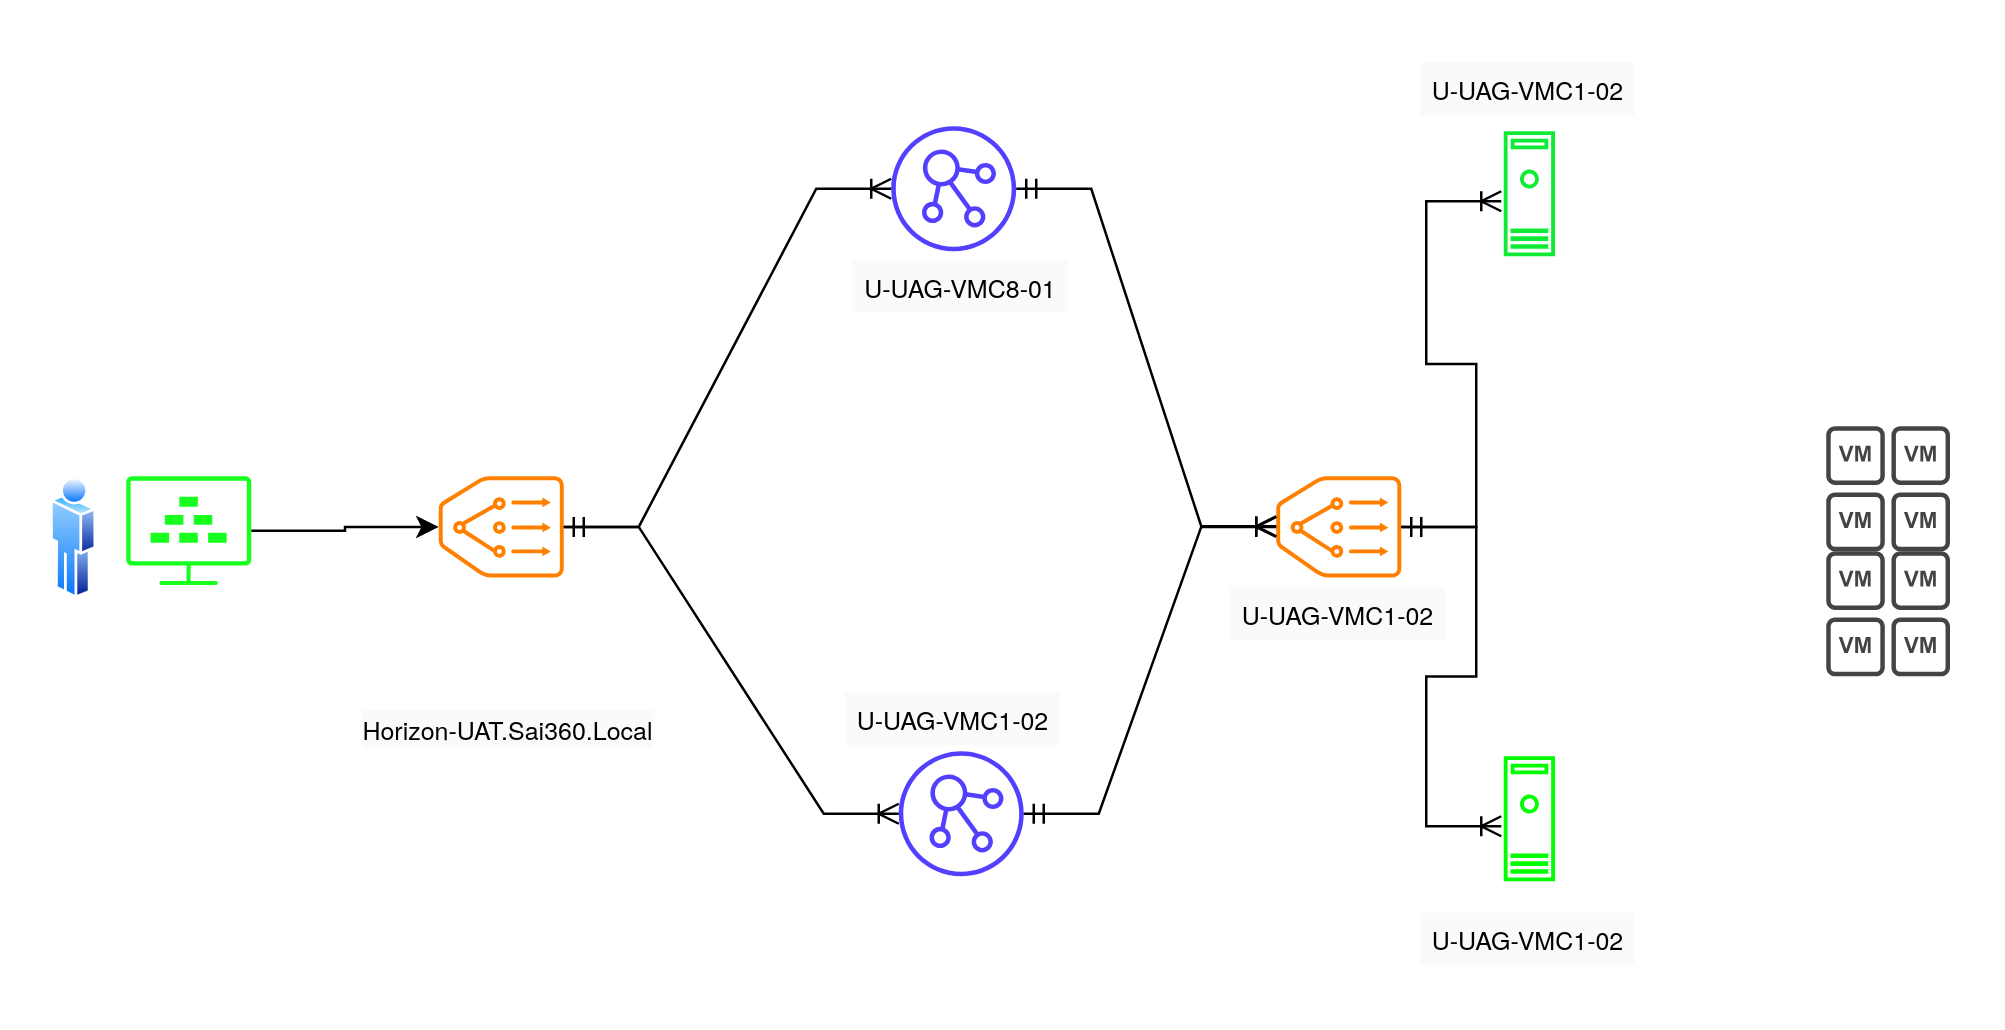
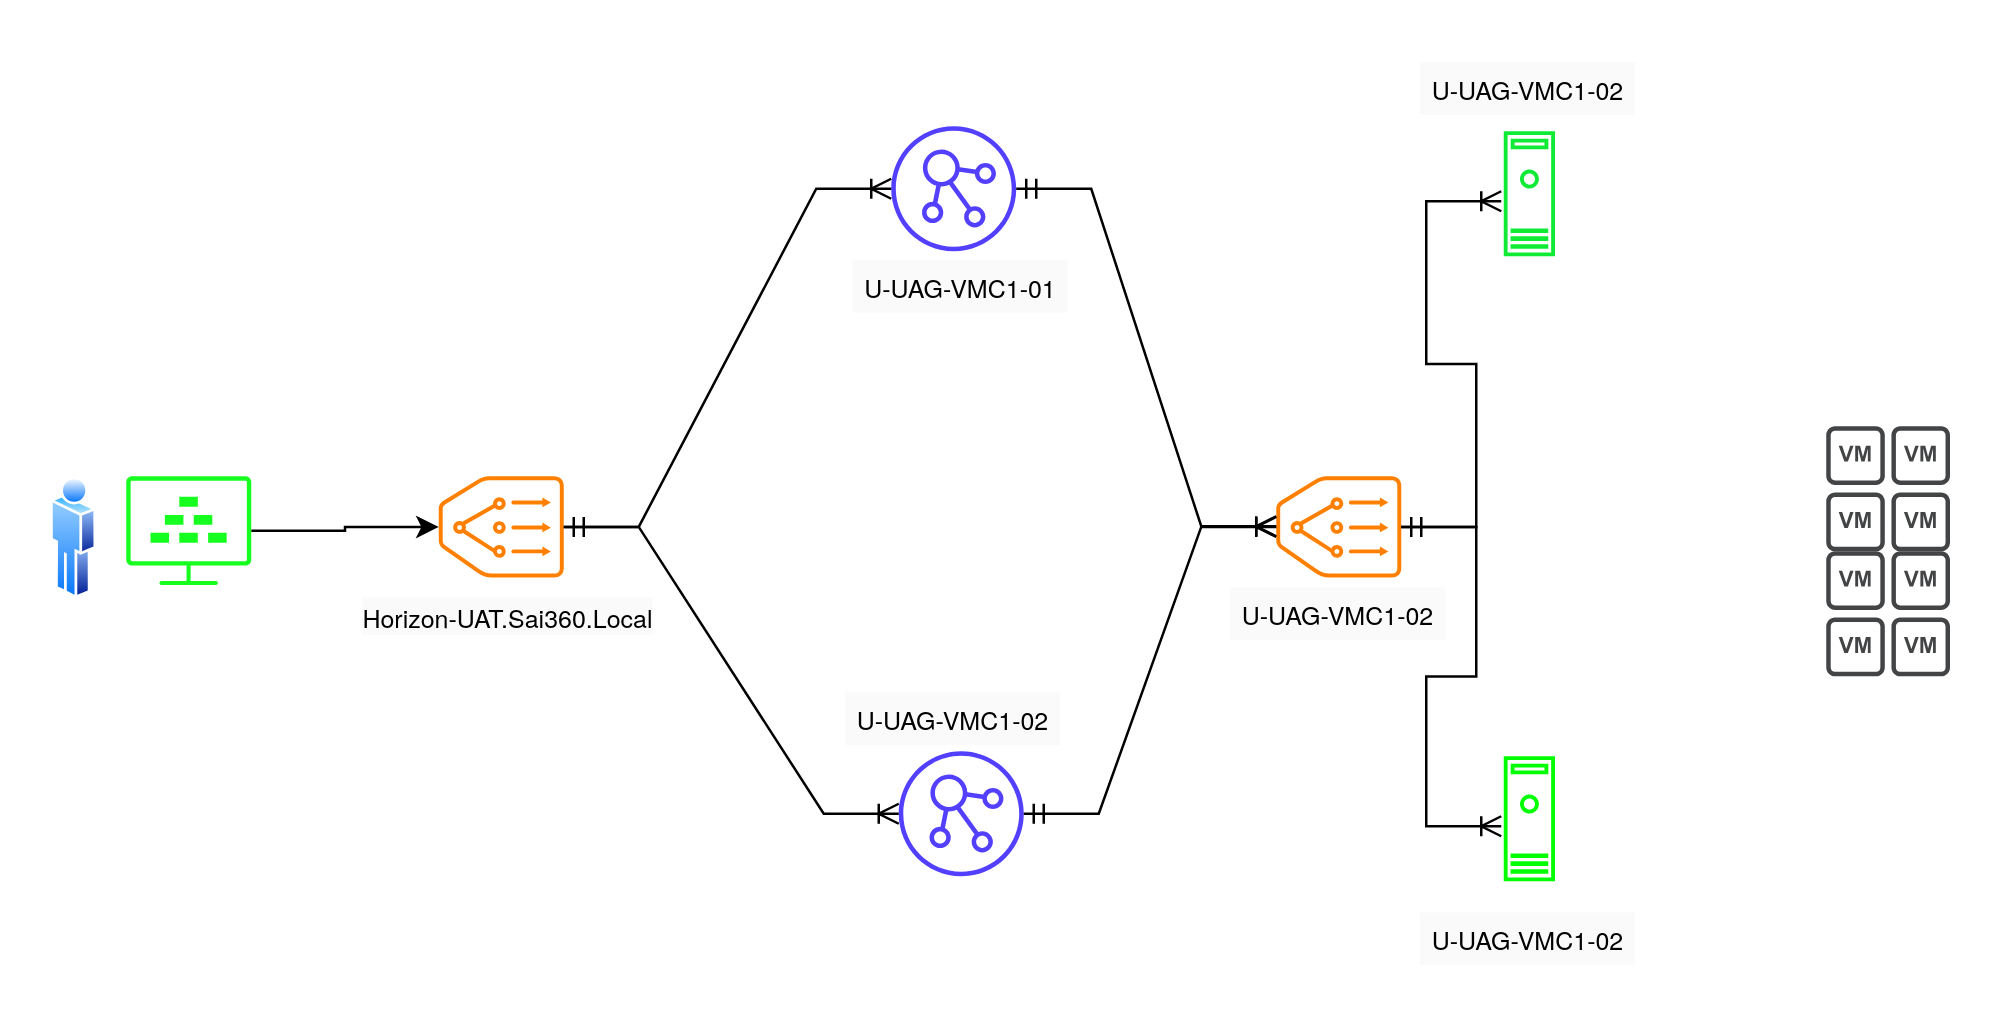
  <mxCell id="0" />
  <mxCell id="1" parent="0" />
  <mxCell id="2" value="" style="sketch=0;pointerEvents=1;shadow=0;dashed=0;html=1;strokeColor=none;fillColor=#FF8000;aspect=fixed;labelPosition=center;verticalLabelPosition=bottom;verticalAlign=top;align=center;outlineConnect=0;shape=mxgraph.vvd.nsx_edge_and_load_balancer;fillStyle=solid;" vertex="1" parent="1"><mxGeometry x="175" y="190" width="50" height="40.5" as="geometry" /></mxCell>
  <mxCell id="3" style="edgeStyle=orthogonalEdgeStyle;rounded=0;orthogonalLoop=1;jettySize=auto;html=1;" edge="1" parent="1" source="4" target="2"><mxGeometry relative="1" as="geometry" /></mxCell>
  <mxCell id="4" value="" style="sketch=0;pointerEvents=1;shadow=0;dashed=0;html=1;strokeColor=none;fillColor=#17FF1F;aspect=fixed;labelPosition=center;verticalLabelPosition=bottom;verticalAlign=top;align=center;outlineConnect=0;shape=mxgraph.vvd.horizon;" vertex="1" parent="1"><mxGeometry x="50" y="190" width="50" height="43.5" as="geometry" /></mxCell>
  <mxCell id="5" value="" style="sketch=0;pointerEvents=1;shadow=0;dashed=0;html=1;strokeColor=none;fillColor=#5340FF;aspect=fixed;labelPosition=center;verticalLabelPosition=bottom;verticalAlign=top;align=center;outlineConnect=0;shape=mxgraph.vvd.nsx_controller;" vertex="1" parent="1"><mxGeometry x="356" y="50" width="50" height="50" as="geometry" /></mxCell>
  <mxCell id="6" value="" style="sketch=0;pointerEvents=1;shadow=0;dashed=0;html=1;strokeColor=none;fillColor=#5340FF;aspect=fixed;labelPosition=center;verticalLabelPosition=bottom;verticalAlign=top;align=center;outlineConnect=0;shape=mxgraph.vvd.nsx_controller;" vertex="1" parent="1"><mxGeometry x="359" y="300" width="50" height="50" as="geometry" /></mxCell>
  <mxCell id="7" value="" style="sketch=0;pointerEvents=1;shadow=0;dashed=0;html=1;strokeColor=none;fillColor=#434445;aspect=fixed;labelPosition=center;verticalLabelPosition=bottom;verticalAlign=top;align=center;outlineConnect=0;shape=mxgraph.vvd.vm_group;" vertex="1" parent="1"><mxGeometry x="730" y="220" width="49.5" height="50" as="geometry" /></mxCell>
  <mxCell id="8" value="" style="sketch=0;pointerEvents=1;shadow=0;dashed=0;html=1;strokeColor=none;fillColor=#0feb34;aspect=fixed;labelPosition=center;verticalLabelPosition=bottom;verticalAlign=top;align=center;outlineConnect=0;shape=mxgraph.vvd.machine;" vertex="1" parent="1"><mxGeometry x="601" y="52" width="20.5" height="50" as="geometry" /></mxCell>
  <mxCell id="9" value="" style="sketch=0;pointerEvents=1;shadow=0;dashed=0;html=1;strokeColor=none;fillColor=#00FF00;aspect=fixed;labelPosition=center;verticalLabelPosition=bottom;verticalAlign=top;align=center;outlineConnect=0;shape=mxgraph.vvd.machine;" vertex="1" parent="1"><mxGeometry x="601" y="302" width="20.5" height="50" as="geometry" /></mxCell>
  <mxCell id="10" value="" style="sketch=0;pointerEvents=1;shadow=0;dashed=0;html=1;strokeColor=none;fillColor=#434445;aspect=fixed;labelPosition=center;verticalLabelPosition=bottom;verticalAlign=top;align=center;outlineConnect=0;shape=mxgraph.vvd.vm_group;" vertex="1" parent="1"><mxGeometry x="730" y="170" width="49.5" height="50" as="geometry" /></mxCell>
  <mxCell id="11" value="" style="image;aspect=fixed;perimeter=ellipsePerimeter;html=1;align=center;shadow=0;dashed=0;spacingTop=3;image=img/lib/active_directory/user.svg;" vertex="1" parent="1"><mxGeometry x="20" y="190" width="18.5" height="50" as="geometry" /></mxCell>
  <mxCell id="12" value="" style="edgeStyle=entityRelationEdgeStyle;fontSize=12;html=1;endArrow=ERoneToMany;startArrow=ERmandOne;rounded=0;" edge="1" parent="1" source="2" target="5"><mxGeometry width="100" height="100" relative="1" as="geometry"><mxPoint x="360" y="260" as="sourcePoint" /><mxPoint x="460" y="160" as="targetPoint" /><Array as="points"><mxPoint x="340" y="200" /></Array></mxGeometry></mxCell>
  <mxCell id="13" value="" style="edgeStyle=entityRelationEdgeStyle;fontSize=12;html=1;endArrow=ERoneToMany;rounded=0;" edge="1" parent="1" source="2" target="6"><mxGeometry width="100" height="100" relative="1" as="geometry"><mxPoint x="360" y="260" as="sourcePoint" /><mxPoint x="460" y="160" as="targetPoint" /></mxGeometry></mxCell>
  <mxCell id="14" value="" style="sketch=0;pointerEvents=1;shadow=0;dashed=0;html=1;strokeColor=none;fillColor=#FF8000;aspect=fixed;labelPosition=center;verticalLabelPosition=bottom;verticalAlign=top;align=center;outlineConnect=0;shape=mxgraph.vvd.nsx_edge_and_load_balancer;fillStyle=solid;" vertex="1" parent="1"><mxGeometry x="510" y="190" width="50" height="40.5" as="geometry" /></mxCell>
  <mxCell id="15" value="" style="edgeStyle=entityRelationEdgeStyle;fontSize=12;html=1;endArrow=ERoneToMany;startArrow=ERmandOne;rounded=0;" edge="1" parent="1" source="6" target="14"><mxGeometry width="100" height="100" relative="1" as="geometry"><mxPoint x="235" y="220" as="sourcePoint" /><mxPoint x="366" y="85" as="targetPoint" /><Array as="points"><mxPoint x="350" y="210" /></Array></mxGeometry></mxCell>
  <mxCell id="16" value="" style="edgeStyle=entityRelationEdgeStyle;fontSize=12;html=1;endArrow=ERoneToMany;startArrow=ERmandOne;rounded=0;" edge="1" parent="1" source="5"><mxGeometry width="100" height="100" relative="1" as="geometry"><mxPoint x="370" y="230" as="sourcePoint" /><mxPoint x="510" y="210" as="targetPoint" /><Array as="points"><mxPoint x="350" y="210" /></Array></mxGeometry></mxCell>
  <mxCell id="17" value="" style="edgeStyle=entityRelationEdgeStyle;fontSize=12;html=1;endArrow=ERoneToMany;startArrow=ERmandOne;rounded=0;" edge="1" parent="1" source="14"><mxGeometry width="100" height="100" relative="1" as="geometry"><mxPoint x="235" y="220" as="sourcePoint" /><mxPoint x="600" y="80" as="targetPoint" /><Array as="points"><mxPoint x="350" y="210" /></Array></mxGeometry></mxCell>
  <mxCell id="18" value="" style="edgeStyle=entityRelationEdgeStyle;fontSize=12;html=1;endArrow=ERoneToMany;rounded=0;" edge="1" parent="1" source="14"><mxGeometry width="100" height="100" relative="1" as="geometry"><mxPoint x="235" y="220" as="sourcePoint" /><mxPoint x="600" y="330" as="targetPoint" /></mxGeometry></mxCell>
- <mxCell id="19" value="&lt;div style=&quot;box-sizing: inherit; display: flex; flex: 0 1 auto; font-family: Metropolis, &amp;quot;Avenir Next&amp;quot;, &amp;quot;Helvetica Neue&amp;quot;, Arial, sans-serif; text-align: start; background-color: rgb(250, 250, 250);&quot; class=&quot;titles&quot;&gt;&lt;pre style=&quot;box-sizing: inherit; margin: 0px 0.3rem; font-family: var(--clr-h1-font-family,Metropolis,&amp;quot;Avenir Next&amp;quot;,&amp;quot;Helvetica Neue&amp;quot;,Arial,sans-serif); font-weight: var(--clr-h1-font-weight,200); line-height: 1.2rem; color: var(--clr-h1-color,#000); overflow: hidden; word-break: break-word;&quot;&gt;&lt;font style=&quot;font-size: 10px;&quot;&gt;U-UAG-VMC8-01&lt;/font&gt;&lt;/pre&gt;&lt;div style=&quot;font-size: 14px;&quot;&gt;&lt;br&gt;&lt;/div&gt;&lt;/div&gt;&lt;div style=&quot;box-sizing: inherit; display: flex; align-items: center; font-family: Metropolis, &amp;quot;Avenir Next&amp;quot;, &amp;quot;Helvetica Neue&amp;quot;, Arial, sans-serif; font-size: 14px; text-align: start; background-color: rgb(250, 250, 250);&quot; class=&quot;quick-operations-container ng-star-inserted&quot;&gt;&lt;/div&gt;" style="text;strokeColor=none;align=center;fillColor=none;html=1;verticalAlign=middle;whiteSpace=wrap;rounded=0;" vertex="1" parent="1"><mxGeometry x="334" y="99" width="100" height="30" as="geometry" /></mxCell>
+ <mxCell id="19" value="&lt;div style=&quot;box-sizing: inherit; display: flex; flex: 0 1 auto; font-family: Metropolis, &amp;quot;Avenir Next&amp;quot;, &amp;quot;Helvetica Neue&amp;quot;, Arial, sans-serif; text-align: start; background-color: rgb(250, 250, 250);&quot; class=&quot;titles&quot;&gt;&lt;pre style=&quot;box-sizing: inherit; margin: 0px 0.3rem; font-family: var(--clr-h1-font-family,Metropolis,&amp;quot;Avenir Next&amp;quot;,&amp;quot;Helvetica Neue&amp;quot;,Arial,sans-serif); font-weight: var(--clr-h1-font-weight,200); line-height: 1.2rem; color: var(--clr-h1-color,#000); overflow: hidden; word-break: break-word;&quot;&gt;&lt;font style=&quot;font-size: 10px;&quot;&gt;U-UAG-VMC1-01&lt;/font&gt;&lt;/pre&gt;&lt;div style=&quot;font-size: 14px;&quot;&gt;&lt;br&gt;&lt;/div&gt;&lt;/div&gt;&lt;div style=&quot;box-sizing: inherit; display: flex; align-items: center; font-family: Metropolis, &amp;quot;Avenir Next&amp;quot;, &amp;quot;Helvetica Neue&amp;quot;, Arial, sans-serif; font-size: 14px; text-align: start; background-color: rgb(250, 250, 250);&quot; class=&quot;quick-operations-container ng-star-inserted&quot;&gt;&lt;/div&gt;" style="text;strokeColor=none;align=center;fillColor=none;html=1;verticalAlign=middle;whiteSpace=wrap;rounded=0;" vertex="1" parent="1"><mxGeometry x="334" y="99" width="100" height="30" as="geometry" /></mxCell>
  <mxCell id="20" value="&lt;div style=&quot;box-sizing: inherit; display: flex; flex: 0 1 auto; font-family: Metropolis, &amp;quot;Avenir Next&amp;quot;, &amp;quot;Helvetica Neue&amp;quot;, Arial, sans-serif; text-align: start; background-color: rgb(250, 250, 250);&quot; class=&quot;titles&quot;&gt;&lt;pre style=&quot;box-sizing: inherit; margin: 0px 0.3rem; font-family: var(--clr-h1-font-family,Metropolis,&amp;quot;Avenir Next&amp;quot;,&amp;quot;Helvetica Neue&amp;quot;,Arial,sans-serif); font-weight: var(--clr-h1-font-weight,200); line-height: 1.2rem; color: var(--clr-h1-color,#000); overflow: hidden; word-break: break-word;&quot;&gt;&lt;font style=&quot;font-size: 10px;&quot;&gt;U-UAG-VMC1-02&lt;/font&gt;&lt;/pre&gt;&lt;div style=&quot;font-size: 14px;&quot;&gt;&lt;br&gt;&lt;/div&gt;&lt;/div&gt;&lt;div style=&quot;box-sizing: inherit; display: flex; align-items: center; font-family: Metropolis, &amp;quot;Avenir Next&amp;quot;, &amp;quot;Helvetica Neue&amp;quot;, Arial, sans-serif; font-size: 14px; text-align: start; background-color: rgb(250, 250, 250);&quot; class=&quot;quick-operations-container ng-star-inserted&quot;&gt;&lt;/div&gt;" style="text;strokeColor=none;align=center;fillColor=none;html=1;verticalAlign=middle;whiteSpace=wrap;rounded=0;" vertex="1" parent="1"><mxGeometry x="331" y="272" width="100" height="30" as="geometry" /></mxCell>
  <mxCell id="21" value="&lt;div style=&quot;box-sizing: inherit; display: flex; flex: 0 1 auto; font-family: Metropolis, &amp;quot;Avenir Next&amp;quot;, &amp;quot;Helvetica Neue&amp;quot;, Arial, sans-serif; text-align: start; background-color: rgb(250, 250, 250);&quot; class=&quot;titles&quot;&gt;&lt;pre style=&quot;box-sizing: inherit; margin: 0px 0.3rem; font-family: var(--clr-h1-font-family,Metropolis,&amp;quot;Avenir Next&amp;quot;,&amp;quot;Helvetica Neue&amp;quot;,Arial,sans-serif); font-weight: var(--clr-h1-font-weight,200); line-height: 1.2rem; color: var(--clr-h1-color,#000); overflow: hidden; word-break: break-word;&quot;&gt;&lt;font style=&quot;font-size: 10px;&quot;&gt;U-UAG-VMC1-02&lt;/font&gt;&lt;/pre&gt;&lt;div style=&quot;font-size: 14px;&quot;&gt;&lt;br&gt;&lt;/div&gt;&lt;/div&gt;&lt;div style=&quot;box-sizing: inherit; display: flex; align-items: center; font-family: Metropolis, &amp;quot;Avenir Next&amp;quot;, &amp;quot;Helvetica Neue&amp;quot;, Arial, sans-serif; font-size: 14px; text-align: start; background-color: rgb(250, 250, 250);&quot; class=&quot;quick-operations-container ng-star-inserted&quot;&gt;&lt;/div&gt;" style="text;strokeColor=none;align=center;fillColor=none;html=1;verticalAlign=middle;whiteSpace=wrap;rounded=0;" vertex="1" parent="1"><mxGeometry x="561.25" y="20" width="100" height="30" as="geometry" /></mxCell>
  <mxCell id="22" value="&lt;div style=&quot;box-sizing: inherit; display: flex; flex: 0 1 auto; font-family: Metropolis, &amp;quot;Avenir Next&amp;quot;, &amp;quot;Helvetica Neue&amp;quot;, Arial, sans-serif; text-align: start; background-color: rgb(250, 250, 250);&quot; class=&quot;titles&quot;&gt;&lt;pre style=&quot;box-sizing: inherit; margin: 0px 0.3rem; font-family: var(--clr-h1-font-family,Metropolis,&amp;quot;Avenir Next&amp;quot;,&amp;quot;Helvetica Neue&amp;quot;,Arial,sans-serif); font-weight: var(--clr-h1-font-weight,200); line-height: 1.2rem; color: var(--clr-h1-color,#000); overflow: hidden; word-break: break-word;&quot;&gt;&lt;font style=&quot;font-size: 10px;&quot;&gt;U-UAG-VMC1-02&lt;/font&gt;&lt;/pre&gt;&lt;div style=&quot;font-size: 14px;&quot;&gt;&lt;br&gt;&lt;/div&gt;&lt;/div&gt;&lt;div style=&quot;box-sizing: inherit; display: flex; align-items: center; font-family: Metropolis, &amp;quot;Avenir Next&amp;quot;, &amp;quot;Helvetica Neue&amp;quot;, Arial, sans-serif; font-size: 14px; text-align: start; background-color: rgb(250, 250, 250);&quot; class=&quot;quick-operations-container ng-star-inserted&quot;&gt;&lt;/div&gt;" style="text;strokeColor=none;align=center;fillColor=none;html=1;verticalAlign=middle;whiteSpace=wrap;rounded=0;" vertex="1" parent="1"><mxGeometry x="561.25" y="360" width="100" height="30" as="geometry" /></mxCell>
- <mxCell id="23" value="&lt;div style=&quot;box-sizing: inherit; display: flex; flex: 0 1 auto; font-family: Metropolis, &amp;quot;Avenir Next&amp;quot;, &amp;quot;Helvetica Neue&amp;quot;, Arial, sans-serif; text-align: start; background-color: rgb(250, 250, 250);&quot; class=&quot;titles&quot;&gt;&lt;div style=&quot;&quot;&gt;&lt;span style=&quot;font-size: 10px; white-space: pre;&quot;&gt;Horizon-UAT.Sai360.Local&lt;/span&gt;&lt;/div&gt;&lt;/div&gt;&lt;div style=&quot;box-sizing: inherit; display: flex; align-items: center; font-family: Metropolis, &amp;quot;Avenir Next&amp;quot;, &amp;quot;Helvetica Neue&amp;quot;, Arial, sans-serif; font-size: 14px; text-align: start; background-color: rgb(250, 250, 250);&quot; class=&quot;quick-operations-container ng-star-inserted&quot;&gt;&lt;/div&gt;" style="text;strokeColor=none;align=center;fillColor=none;html=1;verticalAlign=middle;whiteSpace=wrap;rounded=0;" vertex="1" parent="1"><mxGeometry x="133" y="275.5" width="140" height="30" as="geometry" /></mxCell>
+ <mxCell id="23" value="&lt;div style=&quot;box-sizing: inherit; display: flex; flex: 0 1 auto; font-family: Metropolis, &amp;quot;Avenir Next&amp;quot;, &amp;quot;Helvetica Neue&amp;quot;, Arial, sans-serif; text-align: start; background-color: rgb(250, 250, 250);&quot; class=&quot;titles&quot;&gt;&lt;div style=&quot;&quot;&gt;&lt;span style=&quot;font-size: 10px; white-space: pre;&quot;&gt;Horizon-UAT.Sai360.Local&lt;/span&gt;&lt;/div&gt;&lt;/div&gt;&lt;div style=&quot;box-sizing: inherit; display: flex; align-items: center; font-family: Metropolis, &amp;quot;Avenir Next&amp;quot;, &amp;quot;Helvetica Neue&amp;quot;, Arial, sans-serif; font-size: 14px; text-align: start; background-color: rgb(250, 250, 250);&quot; class=&quot;quick-operations-container ng-star-inserted&quot;&gt;&lt;/div&gt;" style="text;strokeColor=none;align=center;fillColor=none;html=1;verticalAlign=middle;whiteSpace=wrap;rounded=0;" vertex="1" parent="1"><mxGeometry x="133" y="230.5" width="140" height="30" as="geometry" /></mxCell>
  <mxCell id="24" value="&lt;div style=&quot;box-sizing: inherit; display: flex; flex: 0 1 auto; font-family: Metropolis, &amp;quot;Avenir Next&amp;quot;, &amp;quot;Helvetica Neue&amp;quot;, Arial, sans-serif; text-align: start; background-color: rgb(250, 250, 250);&quot; class=&quot;titles&quot;&gt;&lt;pre style=&quot;box-sizing: inherit; margin: 0px 0.3rem; font-family: var(--clr-h1-font-family,Metropolis,&amp;quot;Avenir Next&amp;quot;,&amp;quot;Helvetica Neue&amp;quot;,Arial,sans-serif); font-weight: var(--clr-h1-font-weight,200); line-height: 1.2rem; color: var(--clr-h1-color,#000); overflow: hidden; word-break: break-word;&quot;&gt;&lt;font style=&quot;font-size: 10px;&quot;&gt;U-UAG-VMC1-02&lt;/font&gt;&lt;/pre&gt;&lt;div style=&quot;font-size: 14px;&quot;&gt;&lt;br&gt;&lt;/div&gt;&lt;/div&gt;&lt;div style=&quot;box-sizing: inherit; display: flex; align-items: center; font-family: Metropolis, &amp;quot;Avenir Next&amp;quot;, &amp;quot;Helvetica Neue&amp;quot;, Arial, sans-serif; font-size: 14px; text-align: start; background-color: rgb(250, 250, 250);&quot; class=&quot;quick-operations-container ng-star-inserted&quot;&gt;&lt;/div&gt;" style="text;strokeColor=none;align=center;fillColor=none;html=1;verticalAlign=middle;whiteSpace=wrap;rounded=0;" vertex="1" parent="1"><mxGeometry x="485" y="230" width="100" height="30" as="geometry" /></mxCell>
